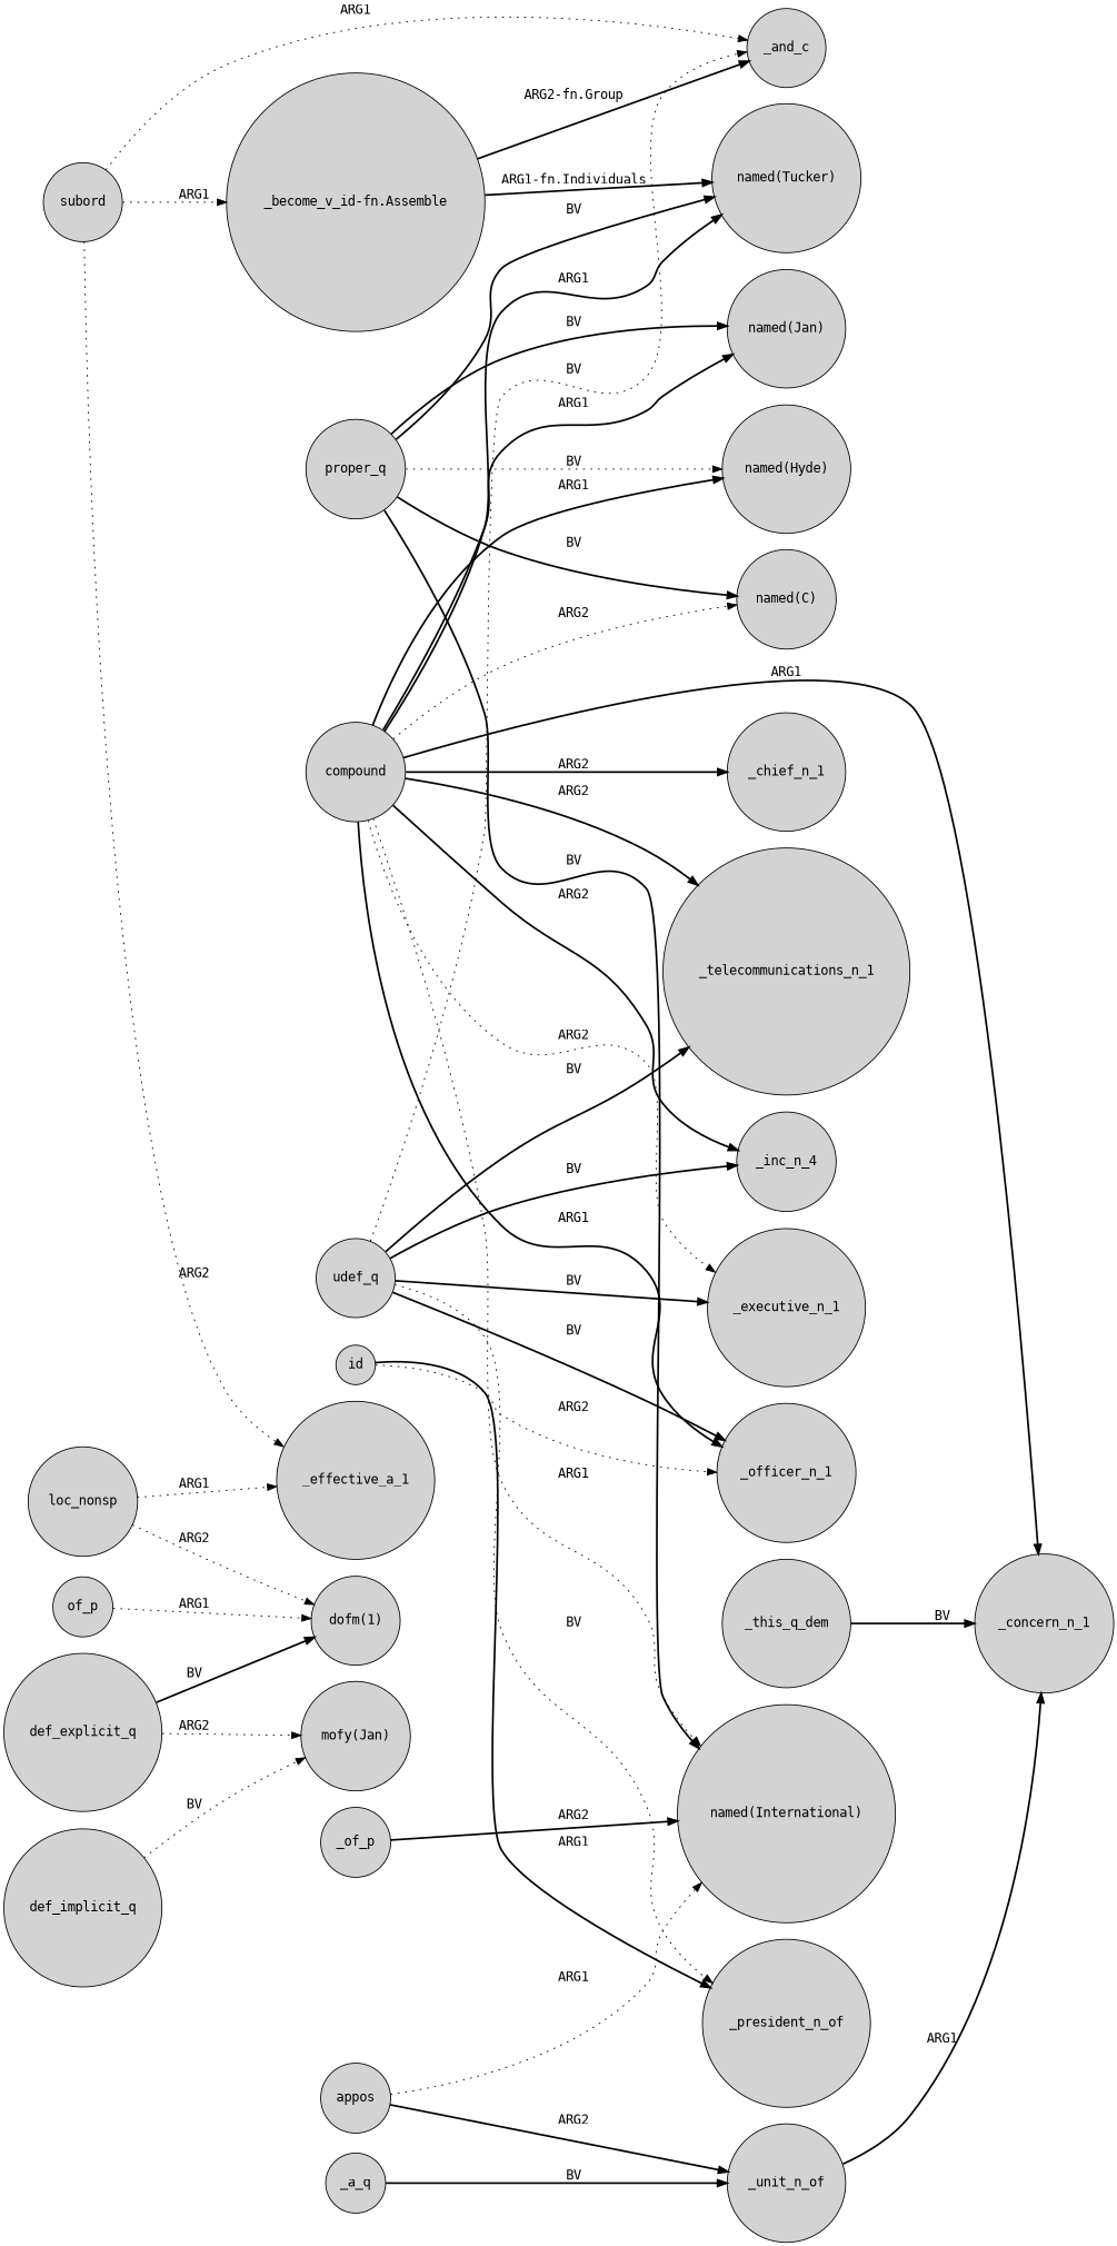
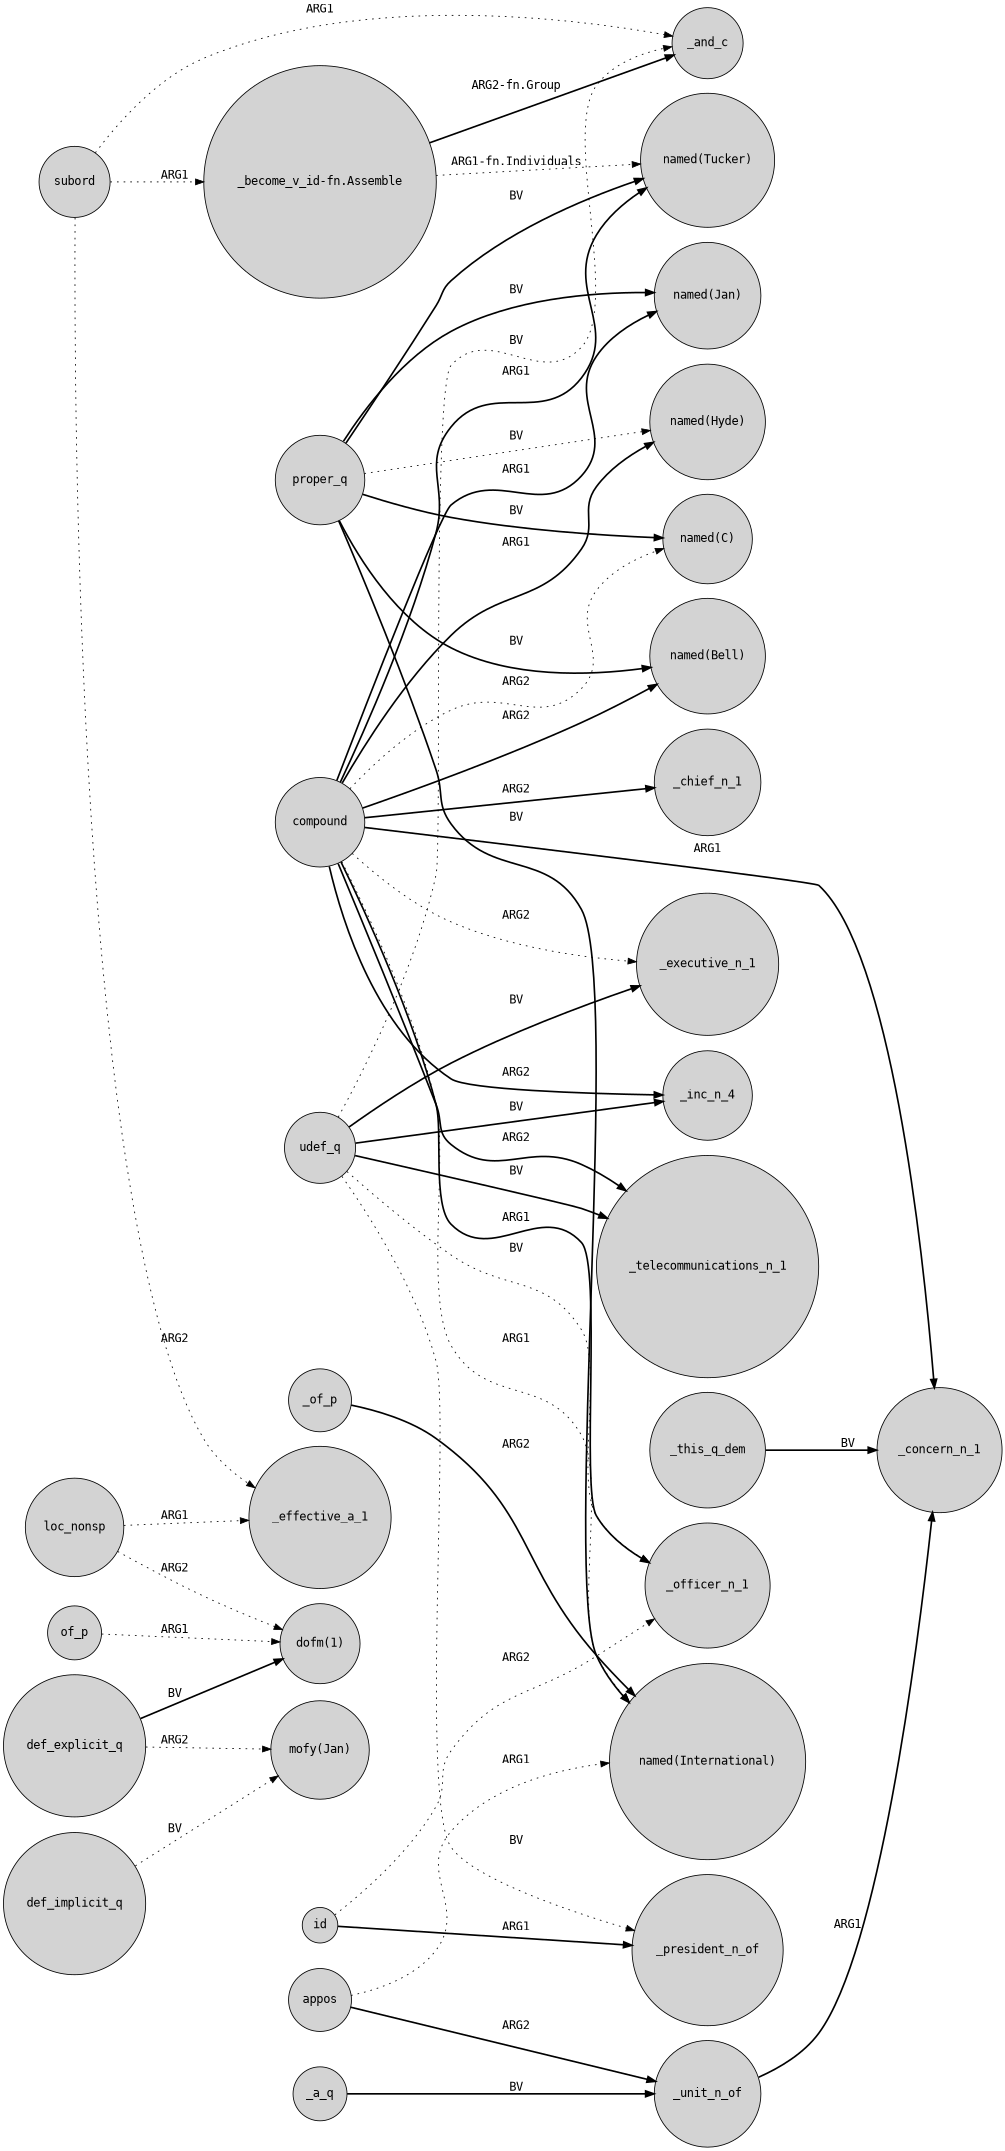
  digraph {
    fontname="DejaVu Sans Mono"
    rankdir=LR
    node [fontname="DejaVu Sans Mono" shape=circle style=filled]
    edge [fontname="DejaVu Sans Mono" style=bold]
    proper_q
    "named(C)"
    n3 [label="named(Jan)"]
    "named(Tucker)"
    "named(International)"
+   "named(Bell)"
    "named(Hyde)"
    compound
    _chief_n_1
    _concern_n_1
    n11 [label=_inc_n_4]
    _executive_n_1
    _telecommunications_n_1
    _officer_n_1
    _this_q_dem
    of_p
    "dofm(1)"
    udef_q
    _and_c
    _president_n_of
    _unit_n_of
    appos
    subord
    "_become_v_id-fn.Assemble"
    _effective_a_1
    loc_nonsp
    _of_p
    id
    def_explicit_q
    "mofy(Jan)"
    def_implicit_q
    _a_q
    proper_q -> "named(C)" [label=BV]
    proper_q -> n3 [label=BV]
    proper_q -> "named(Tucker)" [label=BV]
    proper_q -> "named(International)" [label=BV]
+   proper_q -> "named(Bell)" [label=BV]
    proper_q -> "named(Hyde)" [label=BV style=dotted]
    compound -> "named(C)" [label=ARG2 style=dotted]
    compound -> n3 [label=ARG1]
    compound -> "named(Tucker)" [label=ARG1]
    compound -> "named(International)" [label=ARG1 style=dotted]
+   compound -> "named(Bell)" [label=ARG2]
    compound -> "named(Hyde)" [label=ARG1]
    compound -> _chief_n_1 [label=ARG2]
    compound -> _concern_n_1 [label=ARG1]
    compound -> n11 [label=ARG2]
    compound -> _executive_n_1 [label=ARG2 style=dotted]
    compound -> _telecommunications_n_1 [label=ARG2]
    compound -> _officer_n_1 [label=ARG1]
    _this_q_dem -> _concern_n_1 [label=BV]
    of_p -> "dofm(1)" [label=ARG1 style=dotted]
    udef_q -> n11 [label=BV]
    udef_q -> _executive_n_1 [label=BV]
    udef_q -> _telecommunications_n_1 [label=BV]
-   udef_q -> _officer_n_1 [label=BV]
+   udef_q -> _officer_n_1 [label=BV style=dotted]
    udef_q -> _and_c [label=BV style=dotted]
    udef_q -> _president_n_of [label=BV style=dotted]
    _unit_n_of -> _concern_n_1 [label=ARG1]
    appos -> "named(International)" [label=ARG1 style=dotted]
    appos -> _unit_n_of [label=ARG2]
    subord -> _and_c [label=ARG1 style=dotted]
    subord -> "_become_v_id-fn.Assemble" [label=ARG1 style=dotted]
    subord -> _effective_a_1 [label=ARG2 style=dotted]
-   "_become_v_id-fn.Assemble" -> "named(Tucker)" [label="ARG1-fn.Individuals"]
+   "_become_v_id-fn.Assemble" -> "named(Tucker)" [label="ARG1-fn.Individuals" style=dotted]
    "_become_v_id-fn.Assemble" -> _and_c [label="ARG2-fn.Group"]
    loc_nonsp -> "dofm(1)" [label=ARG2 style=dotted]
    loc_nonsp -> _effective_a_1 [label=ARG1 style=dotted]
    _of_p -> "named(International)" [label=ARG2]
    id -> _officer_n_1 [label=ARG2 style=dotted]
    id -> _president_n_of [label=ARG1]
    def_explicit_q -> "dofm(1)" [label=BV]
    def_explicit_q -> "mofy(Jan)" [label=ARG2 style=dotted]
    def_implicit_q -> "mofy(Jan)" [label=BV style=dotted]
    _a_q -> _unit_n_of [label=BV]
  }
